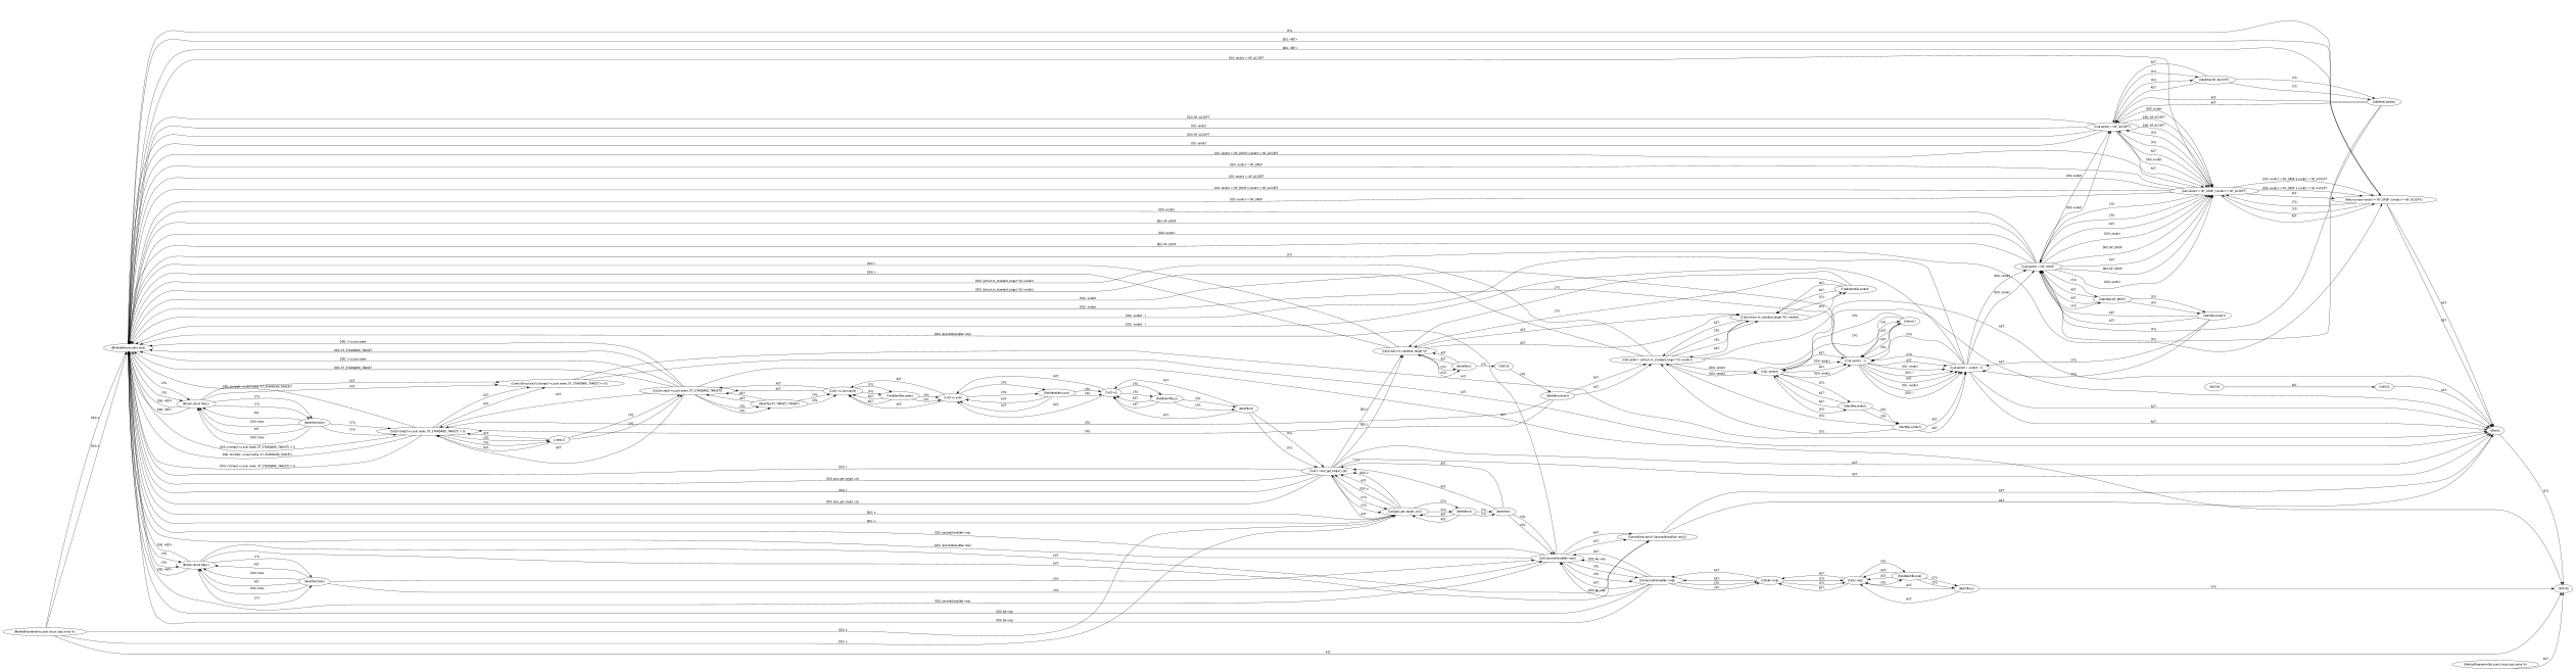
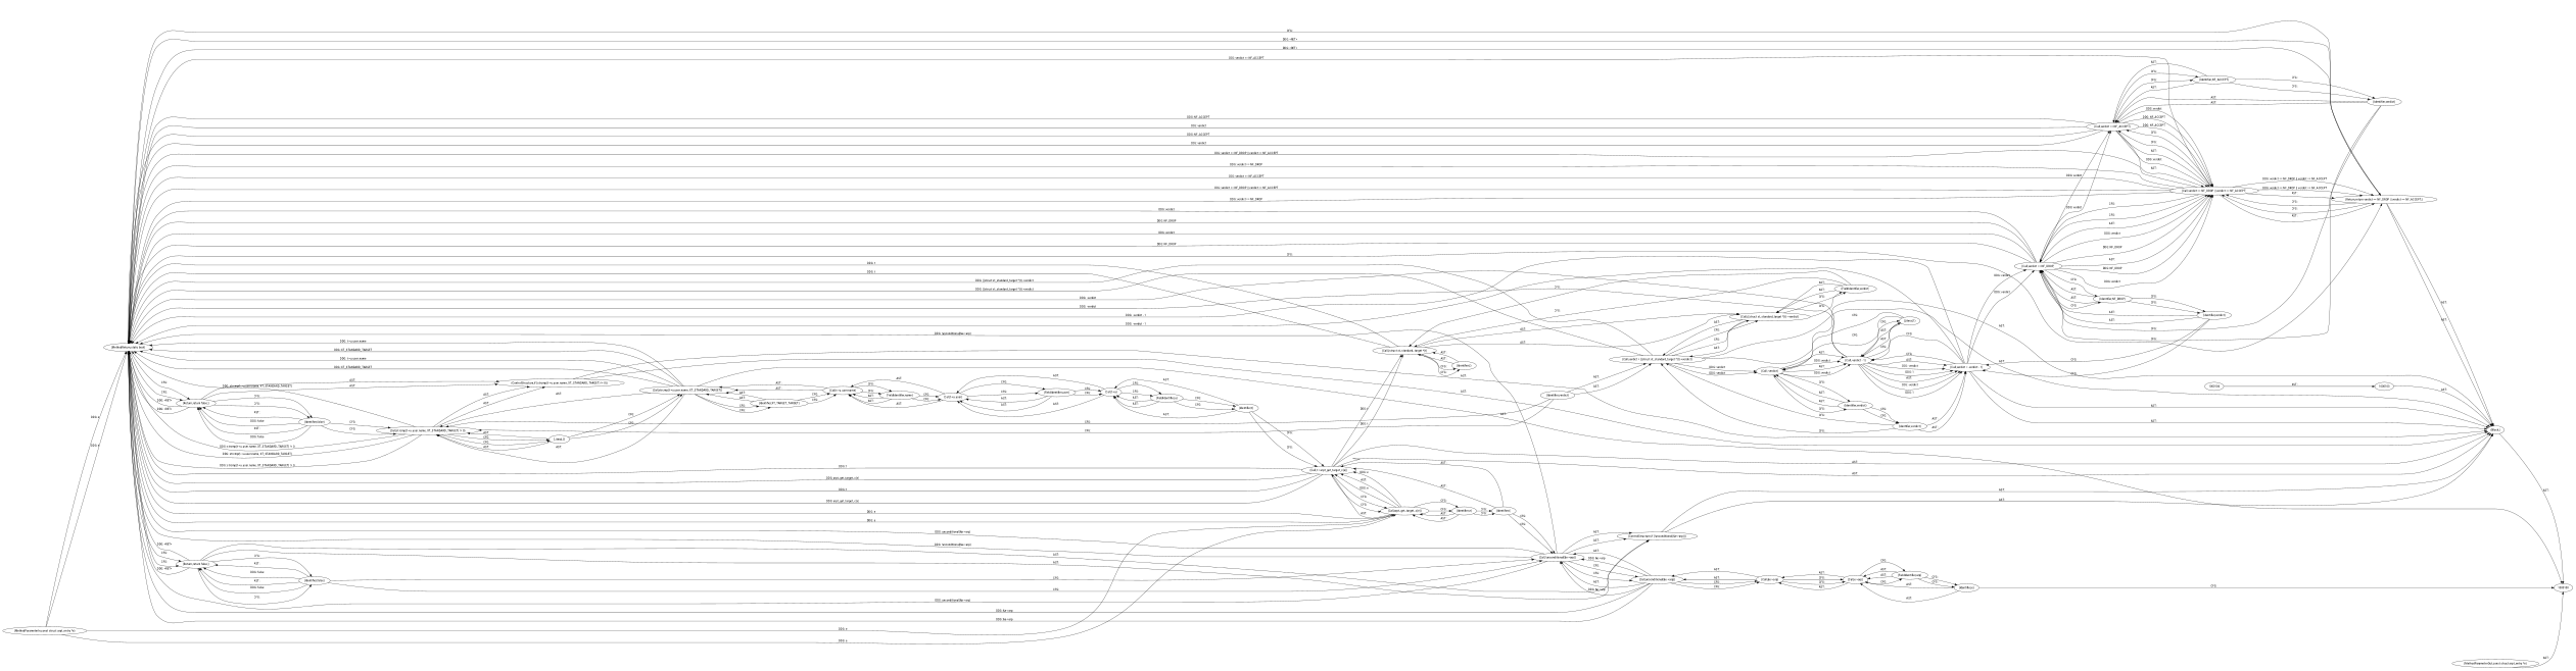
  digraph {
    fontname="Roboto Condensed"
    rankdir=LR
    node [fontname="Roboto Condensed"]
    edge [fontname="Roboto Condensed"]
    n1 [label="(MethodReturn,static bool)"]
    n2 [label="(Return,return false;)"]
    n3 [label="(Return,return verdict == NF_DROP || verdict == NF_ACCEPT;)"]
    n4 [label="(Return,return false;)"]
    n5 [label="(Identifier,false)"]
    n6 [label="(ControlStructure,if (strcmp(t->u.user.name, XT_STANDARD_TARGET) != 0))"]
    n7 [label="(Block,)"]
    n8 [label="(Call,verdict == NF_DROP || verdict == NF_ACCEPT)"]
    n9 [label="(ControlStructure,if (!unconditional(&e->arp)))"]
    n10 [label="(Identifier,false)"]
    n11 [label="(MethodParameterIn,const struct arpt_entry *e)"]
    1000100
    n13 [label="(Call,arpt_get_target_c(e))"]
    n14 [label="(Call,t = arpt_get_target_c(e))"]
    n15 [label="(Identifier,e)"]
    n16 [label="(MethodParameterOut,const struct arpt_entry *e)"]
    n17 [label="(Call,strcmp(t->u.user.name, XT_STANDARD_TARGET) != 0)"]
    n18 [label="(Literal,0)"]
    n19 [label="(Call,verdict = ((struct xt_standard_target *)t)->verdict)"]
    n20 [label="(Call,((struct xt_standard_target *)t)->verdict)"]
    n21 [label="(Call,-verdict)"]
    n22 [label="(FieldIdentifier,verdict)"]
    n23 [label="(Call,-verdict - 1)"]
    n24 [label="(Identifier,verdict)"]
    n25 [label="(Identifier,verdict)"]
    n26 [label="(Call,(struct xt_standard_target *)t)"]
    n27 [label="(Identifier,t)"]
-   1000136
    n29 [label="(Call,verdict = -verdict - 1)"]
    n30 [label="(Call,verdict == NF_DROP)"]
    n31 [label="(Literal,1)"]
    n32 [label="(Identifier,NF_DROP)"]
    n33 [label="(Call,verdict == NF_ACCEPT)"]
    n34 [label="(Identifier,verdict)"]
    n35 [label="(Identifier,verdict)"]
    n36 [label="(Identifier,NF_ACCEPT)"]
    n37 [label="(Identifier,verdict)"]
    n38 [label="(Call,&e->arp)"]
    n39 [label="(Call,e->arp)"]
    n40 [label="(Call,unconditional(&e->arp))"]
    n41 [label="(FieldIdentifier,arp)"]
    n42 [label="(Call,!unconditional(&e->arp))"]
    n43 [label="(Identifier,e)"]
    n44 [label="(Identifier,t)"]
    n45 [label="(Call,t->u.user.name)"]
    n46 [label="(FieldIdentifier,name)"]
    n47 [label="(Call,strcmp(t->u.user.name, XT_STANDARD_TARGET))"]
    n48 [label="(Call,t->u.user)"]
    n49 [label="(Identifier,XT_TARGET_TARGET)"]
    n50 [label="(FieldIdentifier,user)"]
    n51 [label="(Call,t->u)"]
    n52 [label="(FieldIdentifier,u)"]
    n53 [label="(Identifier,t)"]
    1000103
    1000104
    n1 -> n2 [label="CFG: "]
    n1 -> n2 [label="CFG: "]
    n1 -> n3 [label="CFG: "]
    n1 -> n3 [label="CFG: "]
    n1 -> n4 [label="CFG: "]
    n1 -> n4 [label="CFG: "]
    n2 -> n1 [label="DDG: <RET>"]
    n2 -> n1 [label="DDG: <RET>"]
    n2 -> n5 [label="CFG: "]
    n2 -> n5 [label="CFG: "]
    n2 -> n6 [label="AST: "]
    n2 -> n6 [label="AST: "]
    n3 -> n1 [label="DDG: <RET>"]
    n3 -> n1 [label="DDG: <RET>"]
    n3 -> n7 [label="AST: "]
    n3 -> n7 [label="AST: "]
    n3 -> n8 [label="CFG: "]
    n3 -> n8 [label="CFG: "]
    n4 -> n1 [label="DDG: <RET>"]
    n4 -> n1 [label="DDG: <RET>"]
    n4 -> n9 [label="AST: "]
    n4 -> n9 [label="AST: "]
    n4 -> n10 [label="CFG: "]
    n4 -> n10 [label="CFG: "]
    n5 -> n2 [label="AST: "]
    n5 -> n2 [label="DDG: false"]
    n5 -> n2 [label="AST: "]
    n5 -> n2 [label="DDG: false"]
    n5 -> n17 [label="CFG: "]
    n5 -> n17 [label="CFG: "]
    n6 -> n7 [label="AST: "]
    n6 -> n7 [label="AST: "]
-   n7 -> 1000100 [label="CFG: "]
+   n7 -> 1000100 [label="AST: "]
    n8 -> n1 [label="DDG: verdict == NF_ACCEPT"]
    n8 -> n1 [label="DDG: verdict == NF_DROP || verdict == NF_ACCEPT"]
    n8 -> n1 [label="DDG: verdict == NF_DROP"]
    n8 -> n1 [label="DDG: verdict == NF_ACCEPT"]
    n8 -> n1 [label="DDG: verdict == NF_DROP || verdict == NF_ACCEPT"]
    n8 -> n1 [label="DDG: verdict == NF_DROP"]
    n8 -> n3 [label="AST: "]
    n8 -> n3 [label="DDG: verdict == NF_DROP || verdict == NF_ACCEPT"]
    n8 -> n3 [label="AST: "]
    n8 -> n3 [label="DDG: verdict == NF_DROP || verdict == NF_ACCEPT"]
    n8 -> n30 [label="CFG: "]
    n8 -> n30 [label="CFG: "]
    n8 -> n33 [label="CFG: "]
    n8 -> n33 [label="CFG: "]
    n9 -> n7 [label="AST: "]
    n9 -> n7 [label="AST: "]
    n10 -> n4 [label="AST: "]
    n10 -> n4 [label="DDG: false"]
    n10 -> n4 [label="AST: "]
    n10 -> n4 [label="DDG: false"]
    n10 -> n42 [label="CFG: "]
    n10 -> n42 [label="CFG: "]
    n11 -> n1 [label="DDG: e"]
    n11 -> n1 [label="DDG: e"]
-   n11 -> 1000100 [label="AST: "]
    n11 -> n13 [label="DDG: e"]
    n11 -> n13 [label="DDG: e"]
    n13 -> n1 [label="DDG: e"]
    n13 -> n1 [label="DDG: e"]
    n13 -> n14 [label="AST: "]
    n13 -> n14 [label="DDG: e"]
    n13 -> n14 [label="AST: "]
    n13 -> n14 [label="DDG: e"]
    n13 -> n15 [label="CFG: "]
    n13 -> n15 [label="CFG: "]
    n14 -> n1 [label="DDG: t"]
    n14 -> n1 [label="DDG: arpt_get_target_c(e)"]
    n14 -> n1 [label="DDG: t"]
    n14 -> n1 [label="DDG: arpt_get_target_c(e)"]
    n14 -> n7 [label="AST: "]
    n14 -> n7 [label="AST: "]
    n14 -> n13 [label="CFG: "]
    n14 -> n13 [label="CFG: "]
    n14 -> n26 [label="DDG: t"]
    n14 -> n26 [label="DDG: t"]
    n15 -> n13 [label="AST: "]
    n15 -> n13 [label="AST: "]
    n15 -> n44 [label="CFG: "]
    n15 -> n44 [label="CFG: "]
    n16 -> 1000100 [label="AST: "]
    n17 -> n1 [label="DDG: strcmp(t->u.user.name, XT_STANDARD_TARGET) != 0"]
    n17 -> n1 [label="DDG: strcmp(t->u.user.name, XT_STANDARD_TARGET)"]
    n17 -> n1 [label="DDG: strcmp(t->u.user.name, XT_STANDARD_TARGET) != 0"]
    n17 -> n1 [label="DDG: strcmp(t->u.user.name, XT_STANDARD_TARGET)"]
    n17 -> n6 [label="AST: "]
    n17 -> n6 [label="AST: "]
    n17 -> n18 [label="CFG: "]
    n17 -> n18 [label="CFG: "]
    n18 -> n17 [label="AST: "]
    n18 -> n17 [label="AST: "]
    n18 -> n47 [label="CFG: "]
    n18 -> n47 [label="CFG: "]
    n19 -> n1 [label="DDG: ((struct xt_standard_target *)t)->verdict"]
    n19 -> n1 [label="DDG: ((struct xt_standard_target *)t)->verdict"]
    n19 -> n7 [label="AST: "]
    n19 -> n7 [label="AST: "]
    n19 -> n20 [label="CFG: "]
    n19 -> n20 [label="CFG: "]
    n19 -> n21 [label="DDG: verdict"]
    n19 -> n21 [label="DDG: verdict"]
    n20 -> n19 [label="AST: "]
    n20 -> n19 [label="AST: "]
    n20 -> n22 [label="CFG: "]
    n20 -> n22 [label="CFG: "]
    n21 -> n23 [label="AST: "]
    n21 -> n23 [label="DDG: verdict"]
    n21 -> n23 [label="AST: "]
    n21 -> n23 [label="DDG: verdict"]
    n21 -> n24 [label="CFG: "]
    n21 -> n24 [label="CFG: "]
    n22 -> n20 [label="AST: "]
    n22 -> n20 [label="AST: "]
    n22 -> n26 [label="CFG: "]
    n22 -> n26 [label="CFG: "]
    n23 -> n1 [label="DDG: -verdict"]
    n23 -> n1 [label="DDG: -verdict"]
    n23 -> n29 [label="AST: "]
    n23 -> n29 [label="DDG: -verdict"]
    n23 -> n29 [label="DDG: 1"]
    n23 -> n29 [label="AST: "]
    n23 -> n29 [label="DDG: -verdict"]
    n23 -> n29 [label="DDG: 1"]
    n23 -> n31 [label="CFG: "]
    n23 -> n31 [label="CFG: "]
    n24 -> n21 [label="AST: "]
    n24 -> n21 [label="AST: "]
    n24 -> n34 [label="CFG: "]
    n24 -> n34 [label="CFG: "]
    n25 -> n17 [label="CFG: "]
    n25 -> n17 [label="CFG: "]
    n25 -> n19 [label="AST: "]
    n25 -> n19 [label="AST: "]
    n26 -> n1 [label="DDG: t"]
    n26 -> n1 [label="DDG: t"]
    n26 -> n20 [label="AST: "]
    n26 -> n20 [label="AST: "]
    n26 -> n27 [label="CFG: "]
    n26 -> n27 [label="CFG: "]
    n27 -> n26 [label="AST: "]
    n27 -> n26 [label="AST: "]
-   n27 -> 1000136 [label="CFG: "]
-   1000136 -> n25 [label="CFG: "]
    n29 -> n1 [label="DDG: -verdict - 1"]
    n29 -> n1 [label="DDG: -verdict - 1"]
    n29 -> n7 [label="AST: "]
    n29 -> n7 [label="AST: "]
    n29 -> n23 [label="CFG: "]
    n29 -> n23 [label="CFG: "]
    n29 -> n30 [label="DDG: verdict"]
    n29 -> n30 [label="DDG: verdict"]
    n30 -> n1 [label="DDG: NF_DROP"]
    n30 -> n1 [label="DDG: verdict"]
    n30 -> n1 [label="DDG: NF_DROP"]
    n30 -> n1 [label="DDG: verdict"]
    n30 -> n8 [label="AST: "]
    n30 -> n8 [label="DDG: verdict"]
    n30 -> n8 [label="DDG: NF_DROP"]
    n30 -> n8 [label="AST: "]
    n30 -> n8 [label="DDG: verdict"]
    n30 -> n8 [label="DDG: NF_DROP"]
    n30 -> n32 [label="CFG: "]
    n30 -> n32 [label="CFG: "]
    n30 -> n33 [label="DDG: verdict"]
    n30 -> n33 [label="DDG: verdict"]
    n31 -> n21 [label="CFG: "]
    n31 -> n21 [label="CFG: "]
    n31 -> n23 [label="AST: "]
    n31 -> n23 [label="AST: "]
    n32 -> n30 [label="AST: "]
    n32 -> n30 [label="AST: "]
    n32 -> n35 [label="CFG: "]
    n32 -> n35 [label="CFG: "]
    n33 -> n1 [label="DDG: NF_ACCEPT"]
    n33 -> n1 [label="DDG: verdict"]
    n33 -> n1 [label="DDG: NF_ACCEPT"]
    n33 -> n1 [label="DDG: verdict"]
    n33 -> n8 [label="AST: "]
    n33 -> n8 [label="DDG: verdict"]
    n33 -> n8 [label="DDG: NF_ACCEPT"]
    n33 -> n8 [label="AST: "]
    n33 -> n8 [label="DDG: verdict"]
    n33 -> n8 [label="DDG: NF_ACCEPT"]
    n33 -> n36 [label="CFG: "]
    n33 -> n36 [label="CFG: "]
    n34 -> n19 [label="CFG: "]
    n34 -> n19 [label="CFG: "]
    n34 -> n29 [label="AST: "]
    n34 -> n29 [label="AST: "]
    n35 -> n29 [label="CFG: "]
    n35 -> n29 [label="CFG: "]
    n35 -> n30 [label="AST: "]
    n35 -> n30 [label="AST: "]
    n36 -> n33 [label="AST: "]
    n36 -> n33 [label="AST: "]
    n36 -> n37 [label="CFG: "]
    n36 -> n37 [label="CFG: "]
    n37 -> n30 [label="CFG: "]
    n37 -> n30 [label="CFG: "]
    n37 -> n33 [label="AST: "]
    n37 -> n33 [label="AST: "]
    n38 -> n39 [label="CFG: "]
    n38 -> n39 [label="CFG: "]
    n38 -> n40 [label="AST: "]
    n38 -> n40 [label="AST: "]
    n39 -> n38 [label="AST: "]
    n39 -> n38 [label="AST: "]
    n39 -> n41 [label="CFG: "]
    n39 -> n41 [label="CFG: "]
    n40 -> n1 [label="DDG: &e->arp"]
    n40 -> n1 [label="DDG: &e->arp"]
    n40 -> n38 [label="CFG: "]
    n40 -> n38 [label="CFG: "]
    n40 -> n42 [label="AST: "]
    n40 -> n42 [label="DDG: &e->arp"]
    n40 -> n42 [label="AST: "]
    n40 -> n42 [label="DDG: &e->arp"]
    n41 -> n39 [label="AST: "]
    n41 -> n39 [label="AST: "]
    n41 -> n43 [label="CFG: "]
    n41 -> n43 [label="CFG: "]
    n42 -> n1 [label="DDG: unconditional(&e->arp)"]
    n42 -> n1 [label="DDG: !unconditional(&e->arp)"]
    n42 -> n1 [label="DDG: unconditional(&e->arp)"]
    n42 -> n1 [label="DDG: !unconditional(&e->arp)"]
    n42 -> n9 [label="AST: "]
    n42 -> n9 [label="AST: "]
    n42 -> n40 [label="CFG: "]
    n42 -> n40 [label="CFG: "]
    n43 -> 1000100 [label="CFG: "]
    n43 -> n39 [label="AST: "]
    n43 -> n39 [label="AST: "]
    n44 -> n14 [label="AST: "]
    n44 -> n14 [label="AST: "]
    n44 -> n42 [label="CFG: "]
    n44 -> n42 [label="CFG: "]
    n45 -> n46 [label="CFG: "]
    n45 -> n46 [label="CFG: "]
    n45 -> n47 [label="AST: "]
    n45 -> n47 [label="AST: "]
    n46 -> n45 [label="AST: "]
    n46 -> n45 [label="AST: "]
    n46 -> n48 [label="CFG: "]
    n46 -> n48 [label="CFG: "]
    n47 -> n1 [label="DDG: XT_STANDARD_TARGET"]
    n47 -> n1 [label="DDG: t->u.user.name"]
    n47 -> n1 [label="DDG: XT_STANDARD_TARGET"]
    n47 -> n1 [label="DDG: t->u.user.name"]
    n47 -> 1000100 [label="AST: "]
    n47 -> n17 [label="AST: "]
    n47 -> n17 [label="AST: "]
    n47 -> n49 [label="CFG: "]
    n47 -> n49 [label="CFG: "]
    n48 -> n45 [label="AST: "]
    n48 -> n45 [label="AST: "]
    n48 -> n50 [label="CFG: "]
    n48 -> n50 [label="CFG: "]
    n49 -> n45 [label="CFG: "]
    n49 -> n45 [label="CFG: "]
    n49 -> n47 [label="AST: "]
    n49 -> n47 [label="AST: "]
    n50 -> n48 [label="AST: "]
    n50 -> n48 [label="AST: "]
    n50 -> n51 [label="CFG: "]
    n50 -> n51 [label="CFG: "]
    n51 -> n48 [label="AST: "]
    n51 -> n48 [label="AST: "]
    n51 -> n52 [label="CFG: "]
    n51 -> n52 [label="CFG: "]
    n52 -> n51 [label="AST: "]
    n52 -> n51 [label="AST: "]
    n52 -> n53 [label="CFG: "]
    n52 -> n53 [label="CFG: "]
    n53 -> n14 [label="CFG: "]
    n53 -> n14 [label="CFG: "]
    n53 -> n51 [label="AST: "]
    n53 -> n51 [label="AST: "]
    1000103 -> n7 [label="AST: "]
    1000104 -> 1000103 [label="AST: "]
  }
